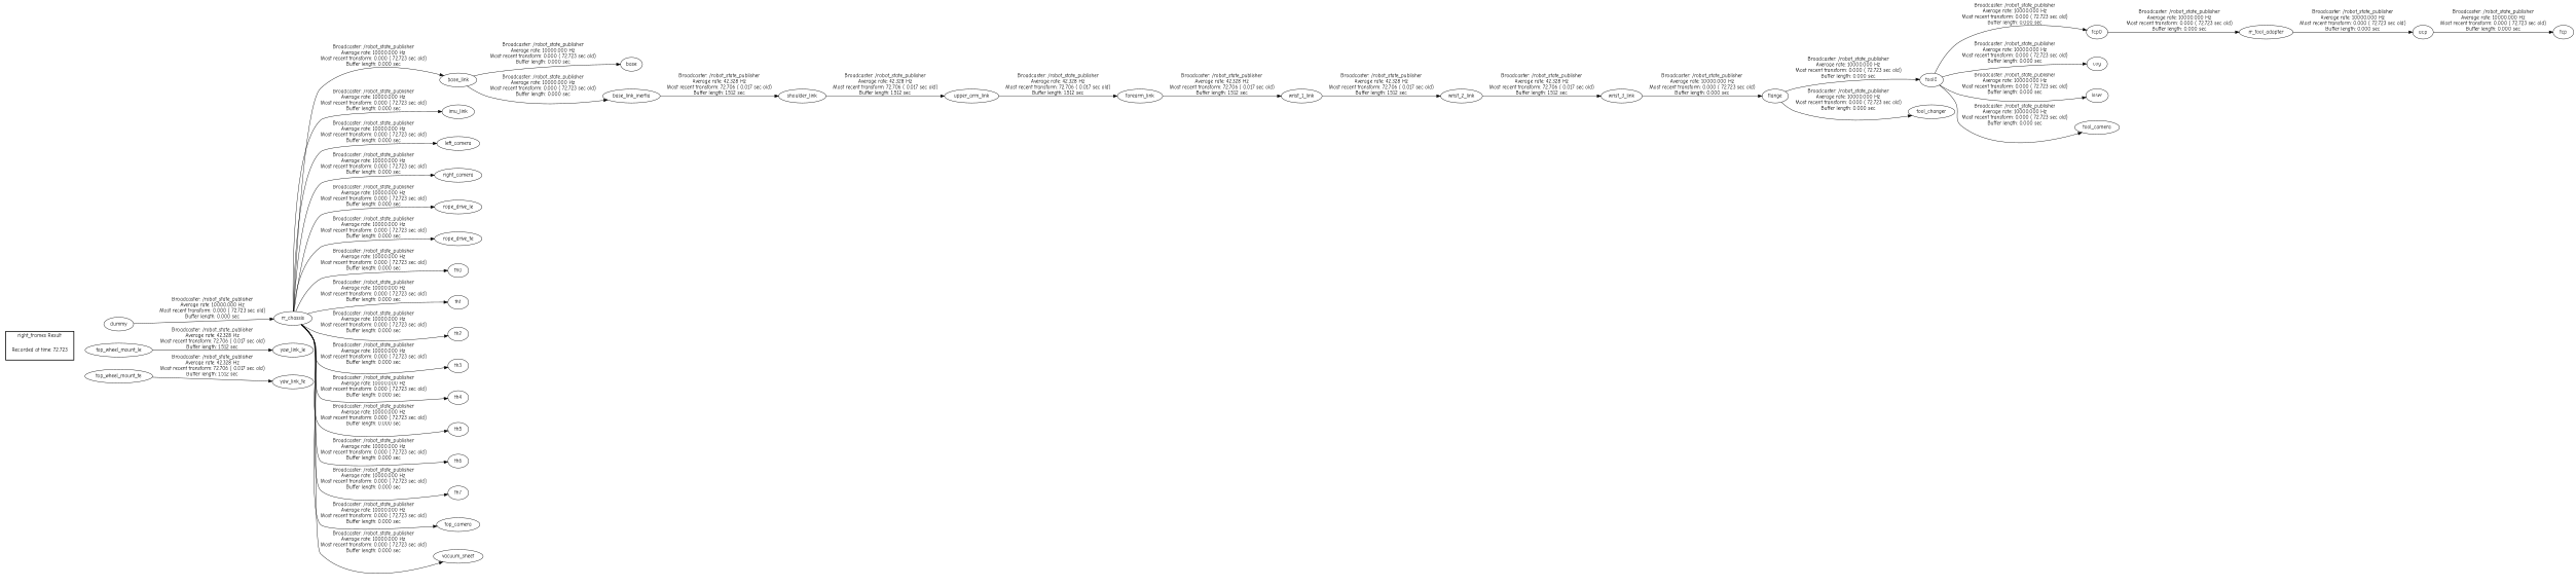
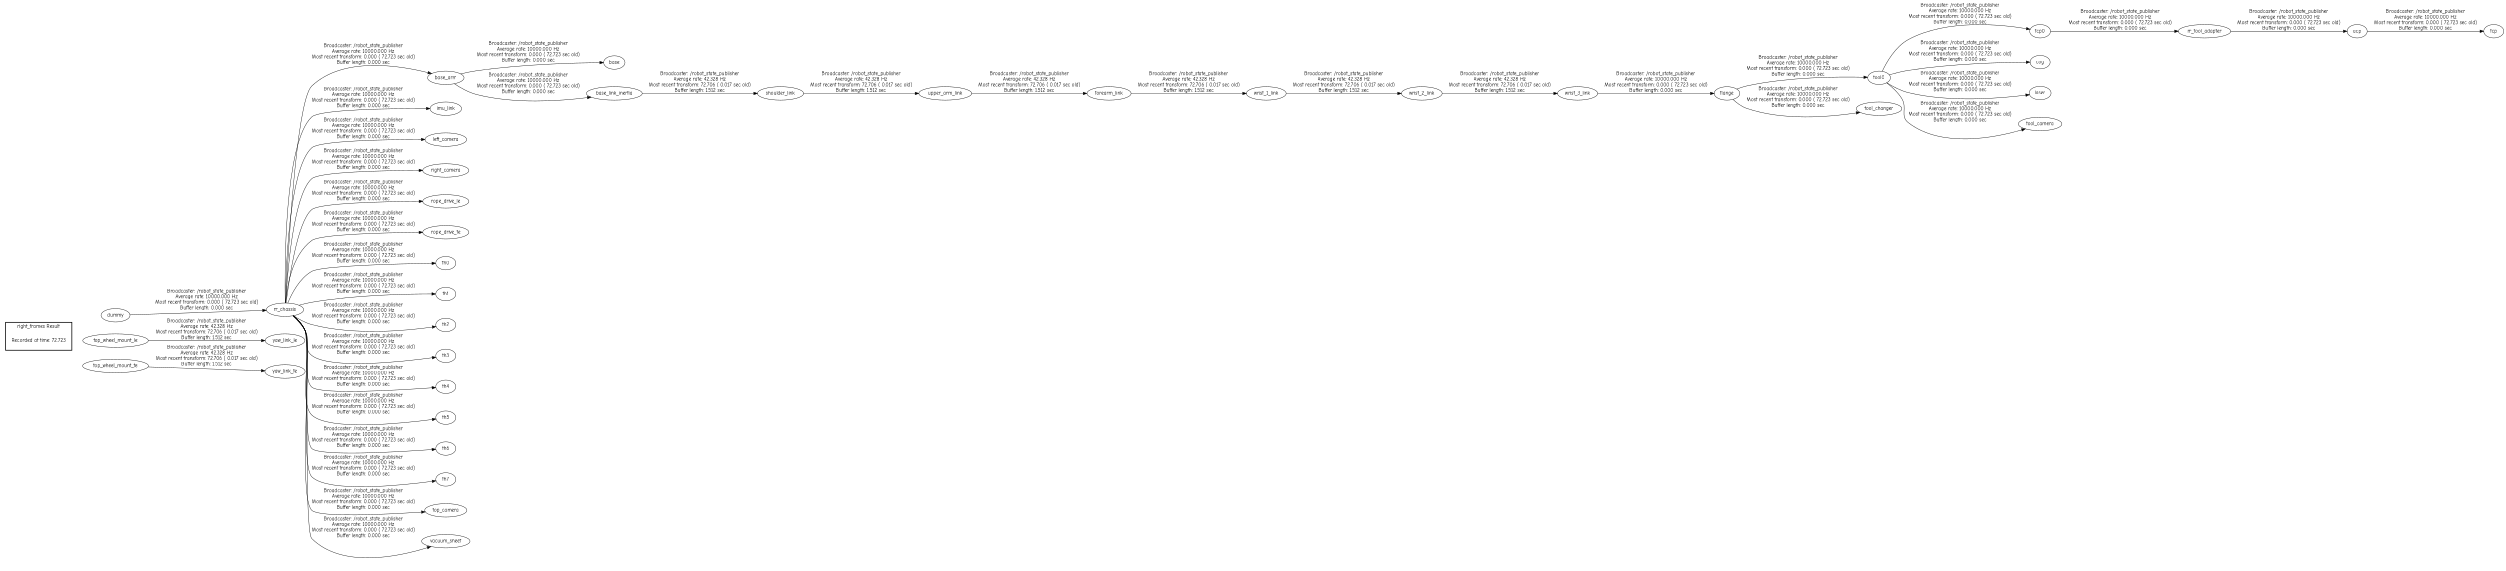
  digraph {
    fontname="Comic Neue"
    rankdir=LR
    node [fontname="Comic Neue"]
    edge [fontname="Comic Neue"]
    "Recorded at time: 72.723" [shape=plaintext]
    dummy
    top_wheel_mount_le
    top_wheel_mount_te
-   base_link
+   base_link [label=base_arm]
    base
    base_link_inertia
    shoulder_link
    rr_chassis
    imu_link
    left_camera
    right_camera
    rope_drive_le
    rope_drive_te
    th0
    th1
    th2
    th3
    th4
    th5
    th6
    th7
    top_camera
    vacuum_sheet
    upper_arm_link
    flange
    tool0
    tool_changer
    tcp0
    cog
    laser
    tool_camera
    rr_tool_adapter
    wrist_3_link
    acp
    tcp
    wrist_2_link
    forearm_link
    wrist_1_link
    yaw_link_le
    yaw_link_te
    subgraph cluster_1 {
      color=black
      label="right_frames Result"
      style=bold
      "Recorded at time: 72.723"
    }
    "Recorded at time: 72.723" -> dummy [style=invis]
    "Recorded at time: 72.723" -> top_wheel_mount_le [style=invis]
    "Recorded at time: 72.723" -> top_wheel_mount_te [style=invis]
    dummy -> rr_chassis [label="Broadcaster: /robot_state_publisher\nAverage rate: 10000.000 Hz\nMost recent transform: 0.000 ( 72.723 sec old)\nBuffer length: 0.000 sec\n"]
    top_wheel_mount_le -> yaw_link_le [label="Broadcaster: /robot_state_publisher\nAverage rate: 42.328 Hz\nMost recent transform: 72.706 ( 0.017 sec old)\nBuffer length: 1.512 sec\n"]
    top_wheel_mount_te -> yaw_link_te [label="Broadcaster: /robot_state_publisher\nAverage rate: 42.328 Hz\nMost recent transform: 72.706 ( 0.017 sec old)\nBuffer length: 1.512 sec\n"]
    base_link -> base [label="Broadcaster: /robot_state_publisher\nAverage rate: 10000.000 Hz\nMost recent transform: 0.000 ( 72.723 sec old)\nBuffer length: 0.000 sec\n"]
    base_link -> base_link_inertia [label="Broadcaster: /robot_state_publisher\nAverage rate: 10000.000 Hz\nMost recent transform: 0.000 ( 72.723 sec old)\nBuffer length: 0.000 sec\n"]
    base_link_inertia -> shoulder_link [label="Broadcaster: /robot_state_publisher\nAverage rate: 42.328 Hz\nMost recent transform: 72.706 ( 0.017 sec old)\nBuffer length: 1.512 sec\n"]
    shoulder_link -> upper_arm_link [label="Broadcaster: /robot_state_publisher\nAverage rate: 42.328 Hz\nMost recent transform: 72.706 ( 0.017 sec old)\nBuffer length: 1.512 sec\n"]
    rr_chassis -> base_link [label="Broadcaster: /robot_state_publisher\nAverage rate: 10000.000 Hz\nMost recent transform: 0.000 ( 72.723 sec old)\nBuffer length: 0.000 sec\n"]
    rr_chassis -> imu_link [label="Broadcaster: /robot_state_publisher\nAverage rate: 10000.000 Hz\nMost recent transform: 0.000 ( 72.723 sec old)\nBuffer length: 0.000 sec\n"]
    rr_chassis -> left_camera [label="Broadcaster: /robot_state_publisher\nAverage rate: 10000.000 Hz\nMost recent transform: 0.000 ( 72.723 sec old)\nBuffer length: 0.000 sec\n"]
    rr_chassis -> right_camera [label="Broadcaster: /robot_state_publisher\nAverage rate: 10000.000 Hz\nMost recent transform: 0.000 ( 72.723 sec old)\nBuffer length: 0.000 sec\n"]
    rr_chassis -> rope_drive_le [label="Broadcaster: /robot_state_publisher\nAverage rate: 10000.000 Hz\nMost recent transform: 0.000 ( 72.723 sec old)\nBuffer length: 0.000 sec\n"]
    rr_chassis -> rope_drive_te [label="Broadcaster: /robot_state_publisher\nAverage rate: 10000.000 Hz\nMost recent transform: 0.000 ( 72.723 sec old)\nBuffer length: 0.000 sec\n"]
    rr_chassis -> th0 [label="Broadcaster: /robot_state_publisher\nAverage rate: 10000.000 Hz\nMost recent transform: 0.000 ( 72.723 sec old)\nBuffer length: 0.000 sec\n"]
    rr_chassis -> th1 [label="Broadcaster: /robot_state_publisher\nAverage rate: 10000.000 Hz\nMost recent transform: 0.000 ( 72.723 sec old)\nBuffer length: 0.000 sec\n"]
    rr_chassis -> th2 [label="Broadcaster: /robot_state_publisher\nAverage rate: 10000.000 Hz\nMost recent transform: 0.000 ( 72.723 sec old)\nBuffer length: 0.000 sec\n"]
    rr_chassis -> th3 [label="Broadcaster: /robot_state_publisher\nAverage rate: 10000.000 Hz\nMost recent transform: 0.000 ( 72.723 sec old)\nBuffer length: 0.000 sec\n"]
    rr_chassis -> th4 [label="Broadcaster: /robot_state_publisher\nAverage rate: 10000.000 Hz\nMost recent transform: 0.000 ( 72.723 sec old)\nBuffer length: 0.000 sec\n"]
    rr_chassis -> th5 [label="Broadcaster: /robot_state_publisher\nAverage rate: 10000.000 Hz\nMost recent transform: 0.000 ( 72.723 sec old)\nBuffer length: 0.000 sec\n"]
    rr_chassis -> th6 [label="Broadcaster: /robot_state_publisher\nAverage rate: 10000.000 Hz\nMost recent transform: 0.000 ( 72.723 sec old)\nBuffer length: 0.000 sec\n"]
    rr_chassis -> th7 [label="Broadcaster: /robot_state_publisher\nAverage rate: 10000.000 Hz\nMost recent transform: 0.000 ( 72.723 sec old)\nBuffer length: 0.000 sec\n"]
    rr_chassis -> top_camera [label="Broadcaster: /robot_state_publisher\nAverage rate: 10000.000 Hz\nMost recent transform: 0.000 ( 72.723 sec old)\nBuffer length: 0.000 sec\n"]
    rr_chassis -> vacuum_sheet [label="Broadcaster: /robot_state_publisher\nAverage rate: 10000.000 Hz\nMost recent transform: 0.000 ( 72.723 sec old)\nBuffer length: 0.000 sec\n"]
    upper_arm_link -> forearm_link [label="Broadcaster: /robot_state_publisher\nAverage rate: 42.328 Hz\nMost recent transform: 72.706 ( 0.017 sec old)\nBuffer length: 1.512 sec\n"]
    flange -> tool0 [label="Broadcaster: /robot_state_publisher\nAverage rate: 10000.000 Hz\nMost recent transform: 0.000 ( 72.723 sec old)\nBuffer length: 0.000 sec\n"]
    flange -> tool_changer [label="Broadcaster: /robot_state_publisher\nAverage rate: 10000.000 Hz\nMost recent transform: 0.000 ( 72.723 sec old)\nBuffer length: 0.000 sec\n"]
    tool0 -> tcp0 [label="Broadcaster: /robot_state_publisher\nAverage rate: 10000.000 Hz\nMost recent transform: 0.000 ( 72.723 sec old)\nBuffer length: 0.000 sec\n"]
    tool0 -> cog [label="Broadcaster: /robot_state_publisher\nAverage rate: 10000.000 Hz\nMost recent transform: 0.000 ( 72.723 sec old)\nBuffer length: 0.000 sec\n"]
    tool0 -> laser [label="Broadcaster: /robot_state_publisher\nAverage rate: 10000.000 Hz\nMost recent transform: 0.000 ( 72.723 sec old)\nBuffer length: 0.000 sec\n"]
    tool0 -> tool_camera [label="Broadcaster: /robot_state_publisher\nAverage rate: 10000.000 Hz\nMost recent transform: 0.000 ( 72.723 sec old)\nBuffer length: 0.000 sec\n"]
    tcp0 -> rr_tool_adapter [label="Broadcaster: /robot_state_publisher\nAverage rate: 10000.000 Hz\nMost recent transform: 0.000 ( 72.723 sec old)\nBuffer length: 0.000 sec\n"]
    rr_tool_adapter -> acp [label="Broadcaster: /robot_state_publisher\nAverage rate: 10000.000 Hz\nMost recent transform: 0.000 ( 72.723 sec old)\nBuffer length: 0.000 sec\n"]
    wrist_3_link -> flange [label="Broadcaster: /robot_state_publisher\nAverage rate: 10000.000 Hz\nMost recent transform: 0.000 ( 72.723 sec old)\nBuffer length: 0.000 sec\n"]
    acp -> tcp [label="Broadcaster: /robot_state_publisher\nAverage rate: 10000.000 Hz\nMost recent transform: 0.000 ( 72.723 sec old)\nBuffer length: 0.000 sec\n"]
    wrist_2_link -> wrist_3_link [label="Broadcaster: /robot_state_publisher\nAverage rate: 42.328 Hz\nMost recent transform: 72.706 ( 0.017 sec old)\nBuffer length: 1.512 sec\n"]
    forearm_link -> wrist_1_link [label="Broadcaster: /robot_state_publisher\nAverage rate: 42.328 Hz\nMost recent transform: 72.706 ( 0.017 sec old)\nBuffer length: 1.512 sec\n"]
    wrist_1_link -> wrist_2_link [label="Broadcaster: /robot_state_publisher\nAverage rate: 42.328 Hz\nMost recent transform: 72.706 ( 0.017 sec old)\nBuffer length: 1.512 sec\n"]
  }
